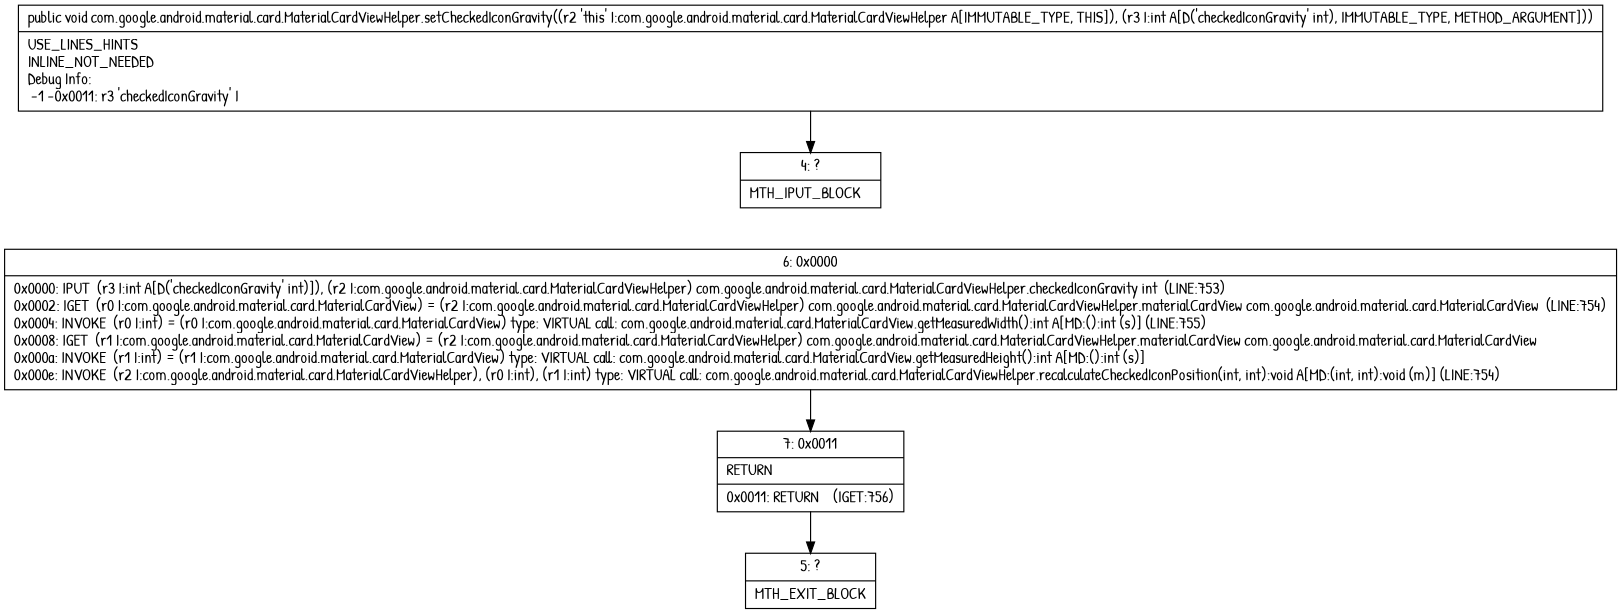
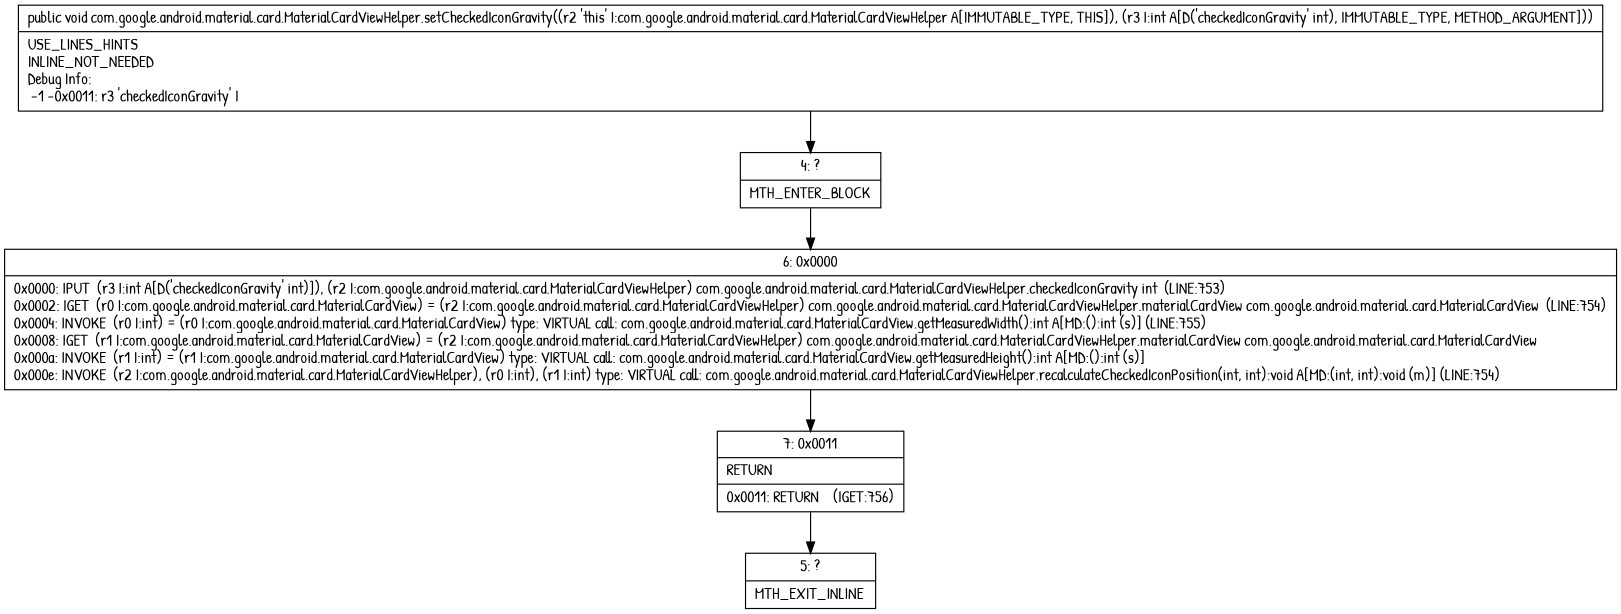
  digraph {
    fontname="Patrick Hand"
    node [fontname="Patrick Hand" shape=record]
    edge [fontname="Patrick Hand"]
-   n1 [label="{4\:\ ?|MTH_IPUT_BLOCK\l}"]
+   n1 [label="{4\:\ ?|MTH_ENTER_BLOCK\l}"]
    n2 [label="{6\:\ 0x0000|0x0000: IPUT  (r3 I:int A[D('checkedIconGravity' int)]), (r2 I:com.google.android.material.card.MaterialCardViewHelper) com.google.android.material.card.MaterialCardViewHelper.checkedIconGravity int  (LINE:753)\l0x0002: IGET  (r0 I:com.google.android.material.card.MaterialCardView) = (r2 I:com.google.android.material.card.MaterialCardViewHelper) com.google.android.material.card.MaterialCardViewHelper.materialCardView com.google.android.material.card.MaterialCardView  (LINE:754)\l0x0004: INVOKE  (r0 I:int) = (r0 I:com.google.android.material.card.MaterialCardView) type: VIRTUAL call: com.google.android.material.card.MaterialCardView.getMeasuredWidth():int A[MD:():int (s)] (LINE:755)\l0x0008: IGET  (r1 I:com.google.android.material.card.MaterialCardView) = (r2 I:com.google.android.material.card.MaterialCardViewHelper) com.google.android.material.card.MaterialCardViewHelper.materialCardView com.google.android.material.card.MaterialCardView \l0x000a: INVOKE  (r1 I:int) = (r1 I:com.google.android.material.card.MaterialCardView) type: VIRTUAL call: com.google.android.material.card.MaterialCardView.getMeasuredHeight():int A[MD:():int (s)]\l0x000e: INVOKE  (r2 I:com.google.android.material.card.MaterialCardViewHelper), (r0 I:int), (r1 I:int) type: VIRTUAL call: com.google.android.material.card.MaterialCardViewHelper.recalculateCheckedIconPosition(int, int):void A[MD:(int, int):void (m)] (LINE:754)\l}"]
    n3 [label="{7\:\ 0x0011|RETURN\l|0x0011: RETURN    (IGET:756)\l}"]
-   n4 [label="{5\:\ ?|MTH_EXIT_BLOCK\l}"]
+   n4 [label="{5\:\ ?|MTH_EXIT_INLINE\l}"]
    n5 [label="{public void com.google.android.material.card.MaterialCardViewHelper.setCheckedIconGravity((r2 'this' I:com.google.android.material.card.MaterialCardViewHelper A[IMMUTABLE_TYPE, THIS]), (r3 I:int A[D('checkedIconGravity' int), IMMUTABLE_TYPE, METHOD_ARGUMENT]))  | USE_LINES_HINTS\lINLINE_NOT_NEEDED\lDebug Info:\l  \-1 \-0x0011: r3 'checkedIconGravity' I\l}"]
+   n1 -> n2
    n2 -> n3
    n3 -> n4
    n5 -> n1
  }
